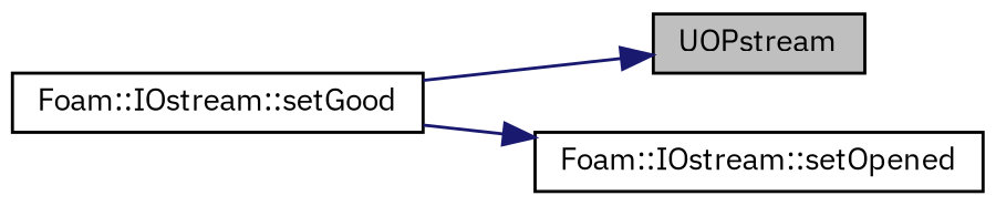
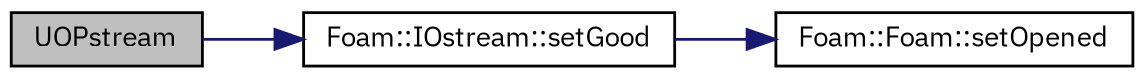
  digraph {
    fontname="IBM Plex Sans"
    rankdir=LR
    node [color=black fontname="IBM Plex Sans" fontsize=10 shape=record]
    edge [color=midnightblue fontname="IBM Plex Sans" fontsize=10 labelfontname=Helvetica labelfontsize=10 style=solid]
    n1 [fillcolor=grey75 fontcolor=black height=0.2 label=UOPstream style=filled width=0.4]
    n2 [height=0.2 label="Foam::IOstream::setGood" width=0.4]
-   n3 [height=0.2 label="Foam::IOstream::setOpened" width=0.4]
-   n2 -> n1
+   n3 [height=0.2 label="Foam::Foam::setOpened" width=0.4]
+   n1 -> n2
    n2 -> n3
  }
